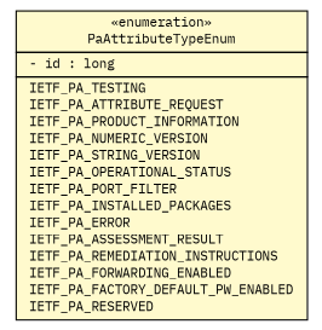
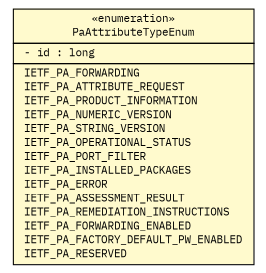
  digraph {
    nodesep=0.25
    ranksep=0.5
    fontname="IBM Plex Mono"
-   n1 [fontcolor=black fontname="IBM Plex Mono" fontsize=10.0 label=<<table title="org.ietf.nea.pa.attribute.enums.PaAttributeTypeEnum" border="0" cellborder="1" cellspacing="0" cellpadding="2" port="p" bgcolor="lemonChiffon" href="./PaAttributeTypeEnum.html"> 		<tr><td><table border="0" cellspacing="0" cellpadding="1"> <tr><td align="center" balign="center"> &#171;enumeration&#187; </td></tr> <tr><td align="center" balign="center"> PaAttributeTypeEnum </td></tr> 		</table></td></tr> 		<tr><td><table border="0" cellspacing="0" cellpadding="1"> <tr><td align="left" balign="left"> - id : long </td></tr> 		</table></td></tr> 		<tr><td><table border="0" cellspacing="0" cellpadding="1"> <tr><td align="left" balign="left"> IETF_PA_TESTING </td></tr> <tr><td align="left" balign="left"> IETF_PA_ATTRIBUTE_REQUEST </td></tr> <tr><td align="left" balign="left"> IETF_PA_PRODUCT_INFORMATION </td></tr> <tr><td align="left" balign="left"> IETF_PA_NUMERIC_VERSION </td></tr> <tr><td align="left" balign="left"> IETF_PA_STRING_VERSION </td></tr> <tr><td align="left" balign="left"> IETF_PA_OPERATIONAL_STATUS </td></tr> <tr><td align="left" balign="left"> IETF_PA_PORT_FILTER </td></tr> <tr><td align="left" balign="left"> IETF_PA_INSTALLED_PACKAGES </td></tr> <tr><td align="left" balign="left"> IETF_PA_ERROR </td></tr> <tr><td align="left" balign="left"> IETF_PA_ASSESSMENT_RESULT </td></tr> <tr><td align="left" balign="left"> IETF_PA_REMEDIATION_INSTRUCTIONS </td></tr> <tr><td align="left" balign="left"> IETF_PA_FORWARDING_ENABLED </td></tr> <tr><td align="left" balign="left"> IETF_PA_FACTORY_DEFAULT_PW_ENABLED </td></tr> <tr><td align="left" balign="left"> IETF_PA_RESERVED </td></tr> 		</table></td></tr> 		</table>> shape=plaintext]
+   n1 [fontcolor=black fontname="IBM Plex Mono" fontsize=10.0 label=<<table title="org.ietf.nea.pa.attribute.enums.PaAttributeTypeEnum" border="0" cellborder="1" cellspacing="0" cellpadding="2" port="p" bgcolor="lemonChiffon" href="./PaAttributeTypeEnum.html"> 		<tr><td><table border="0" cellspacing="0" cellpadding="1"> <tr><td align="center" balign="center"> &#171;enumeration&#187; </td></tr> <tr><td align="center" balign="center"> PaAttributeTypeEnum </td></tr> 		</table></td></tr> 		<tr><td><table border="0" cellspacing="0" cellpadding="1"> <tr><td align="left" balign="left"> - id : long </td></tr> 		</table></td></tr> 		<tr><td><table border="0" cellspacing="0" cellpadding="1"> <tr><td align="left" balign="left"> IETF_PA_FORWARDING </td></tr> <tr><td align="left" balign="left"> IETF_PA_ATTRIBUTE_REQUEST </td></tr> <tr><td align="left" balign="left"> IETF_PA_PRODUCT_INFORMATION </td></tr> <tr><td align="left" balign="left"> IETF_PA_NUMERIC_VERSION </td></tr> <tr><td align="left" balign="left"> IETF_PA_STRING_VERSION </td></tr> <tr><td align="left" balign="left"> IETF_PA_OPERATIONAL_STATUS </td></tr> <tr><td align="left" balign="left"> IETF_PA_PORT_FILTER </td></tr> <tr><td align="left" balign="left"> IETF_PA_INSTALLED_PACKAGES </td></tr> <tr><td align="left" balign="left"> IETF_PA_ERROR </td></tr> <tr><td align="left" balign="left"> IETF_PA_ASSESSMENT_RESULT </td></tr> <tr><td align="left" balign="left"> IETF_PA_REMEDIATION_INSTRUCTIONS </td></tr> <tr><td align="left" balign="left"> IETF_PA_FORWARDING_ENABLED </td></tr> <tr><td align="left" balign="left"> IETF_PA_FACTORY_DEFAULT_PW_ENABLED </td></tr> <tr><td align="left" balign="left"> IETF_PA_RESERVED </td></tr> 		</table></td></tr> 		</table>> shape=plaintext]
  }
